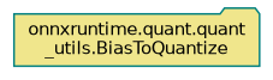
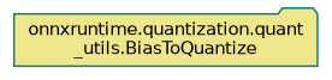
  digraph {
    rankdir=LR
-   n1 [color=teal fillcolor=khaki fontname=Helvetica fontsize=10 height=0.2 label="onnxruntime.quant.quant\l_utils.BiasToQuantize" shape=folder style=filled width=0.4]
+   n1 [color=teal fillcolor=khaki fontname=Helvetica fontsize=10 height=0.2 label="onnxruntime.quantization.quant\l_utils.BiasToQuantize" shape=folder style=filled width=0.4]
  }
